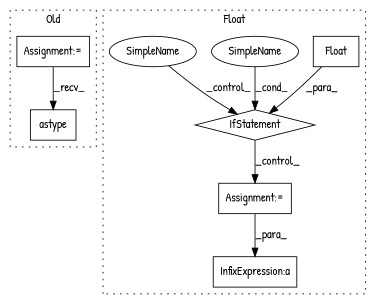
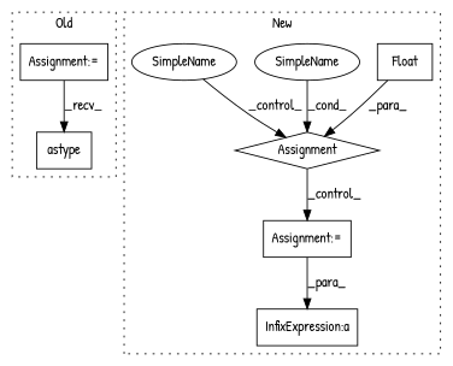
  digraph {
    fontname="Patrick Hand"
    node [a=32 fontname="Patrick Hand" shape=box]
    edge [fontname="Patrick Hand"]
    n1 [l="7,1" label=astype s="1150,1162"]
    n2 [a=7 l=1 label="Assignment:=" s=1054]
    n3 [l="6,1" label=Float s="1308,1324"]
    n4 [a=27 l=3 label="InfixExpression:a" s=1325]
    n5 [a=7 l=1 label="Assignment:=" s=1287]
-   n6 [a=25 l="4,2" label=IfStatement s="1256,1271" shape=diamond]
+   n6 [a=25 l="4,2" label=Assignment s="1256,1271" shape=diamond]
    n7 [a=42 label=SimpleName shape=ellipse]
    n8 [a=42 label=SimpleName shape=ellipse]
    subgraph cluster_1 {
      label=Old
      style=dotted
      n1
      n2
    }
    subgraph cluster_2 {
-     label=Float
+     label=New
      style=dotted
      n3
      n4
      n5
      n6
      n7
      n8
    }
    n2 -> n1 [label=_recv_]
    n3 -> n6 [label=_para_]
    n5 -> n4 [label=_para_]
    n6 -> n5 [label=_control_]
    n7 -> n6 [label=_cond_]
    n8 -> n6 [label=_control_]
  }
